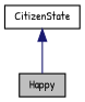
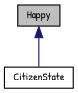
  digraph {
    fontname="Patrick Hand"
    node [color=black fontname="Patrick Hand" fontsize=10 shape=record style=filled]
    n1 [fillcolor=grey75 fontcolor=black height=0.2 label=Happy width=0.4]
    n2 [fillcolor=white height=0.2 label=CitizenState width=0.4]
-   n2 -> n1 [color=midnightblue dir=back fontname="Patrick Hand" fontsize=10 labelfontname=Helvetica labelfontsize=10 style=solid]
+   n1 -> n2 [color=midnightblue dir=back fontname="Patrick Hand" fontsize=10 labelfontname=Helvetica labelfontsize=10 style=solid]
  }
